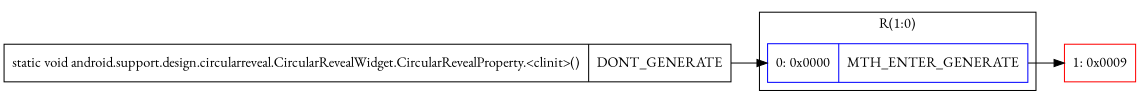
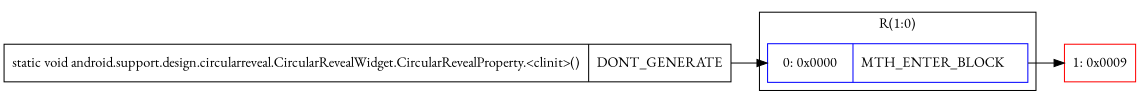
  digraph {
    rankdir=LR
    fontname="EB Garamond"
    node [shape=record fontname="EB Garamond"]
    edge [fontname="EB Garamond"]
-   n1 [color=blue label="{0\:\ 0x0000|MTH_ENTER_GENERATE\l}"]
+   n1 [color=blue label="{0\:\ 0x0000|MTH_ENTER_BLOCK\l}"]
    n2 [color=red label="{1\:\ 0x0009}"]
    n3 [label="{static void android.support.design.circularreveal.CircularRevealWidget.CircularRevealProperty.\<clinit\>()  | DONT_GENERATE\l}"]
    subgraph cluster_1 {
      label="R(1:0)"
      n1
    }
    n1 -> n2
    n3 -> n1
  }
